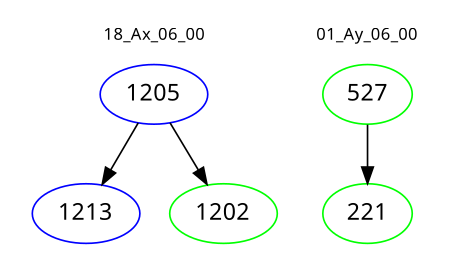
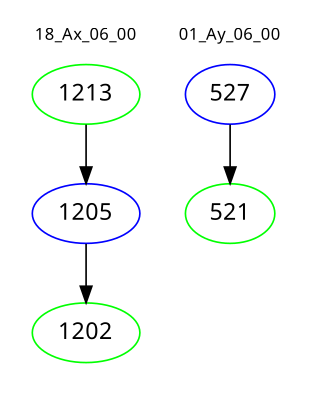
  digraph {
    fontname="Noto Sans"
    node [color=blue fontname="Noto Sans"]
    edge [color=black fontname="Noto Sans"]
    n1 [label=1205]
-   n2 [label=1213]
+   n2 [color=green label=1213]
    n3 [color=green label=1202]
-   n4 [color=green label=527]
-   n5 [color=green label=221]
+   n4 [label=527]
+   n5 [color=green label=521]
    subgraph cluster_1 {
      color=white
      fontsize=10
      label="18_Ax_06_00"
      n1
      n2
      n3
    }
    subgraph cluster_2 {
      color=white
      fontsize=10
      label="01_Ay_06_00"
      n4
      n5
    }
-   n1 -> n2
+   n2 -> n1
    n1 -> n3
    n4 -> n5
  }
